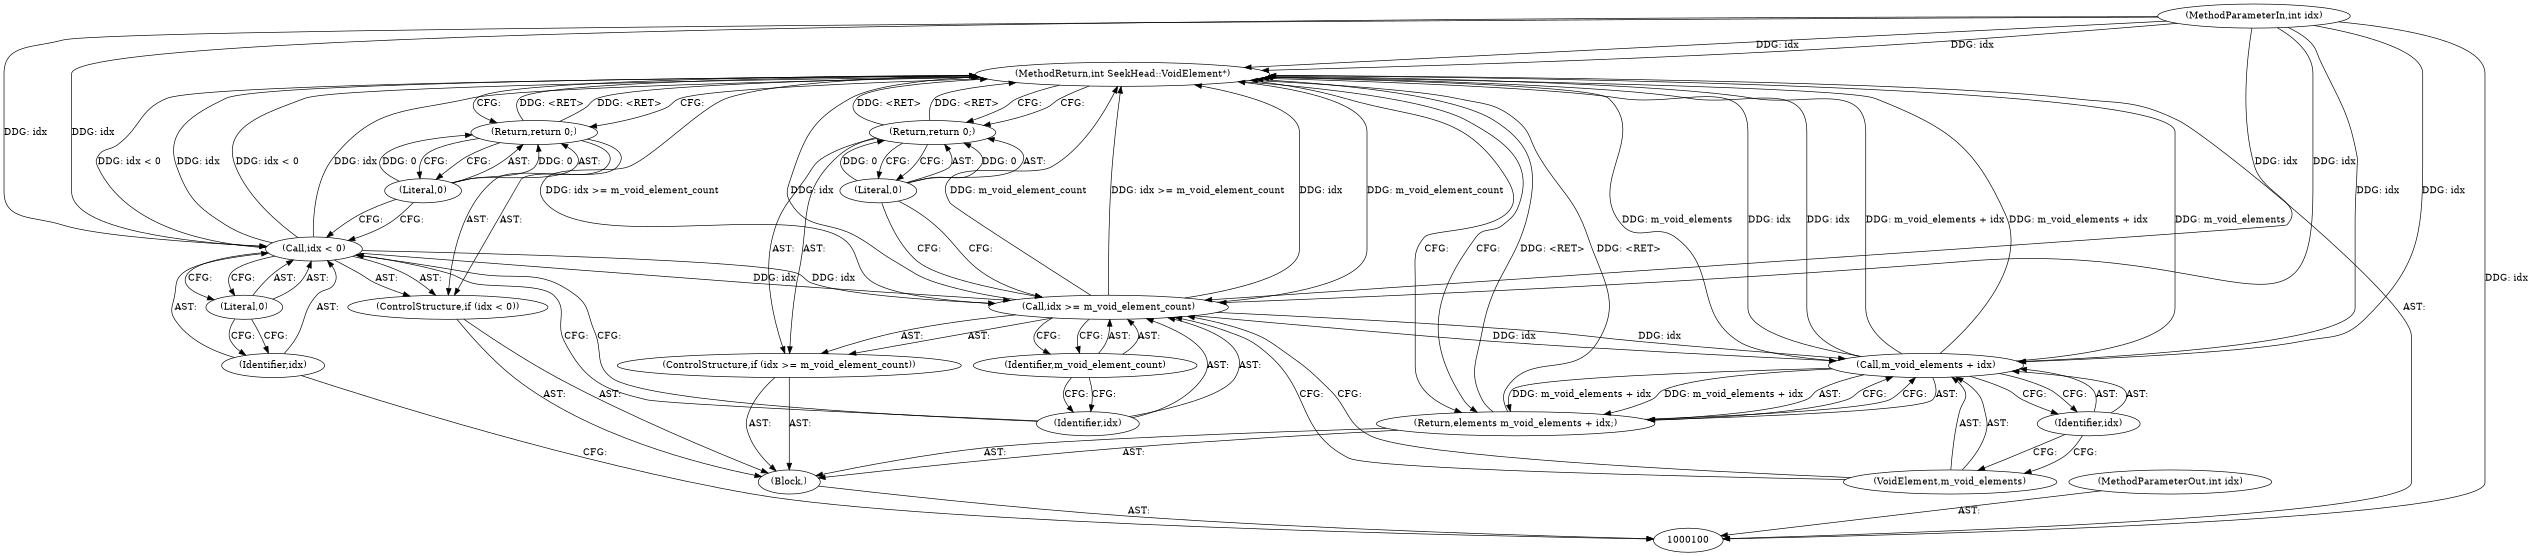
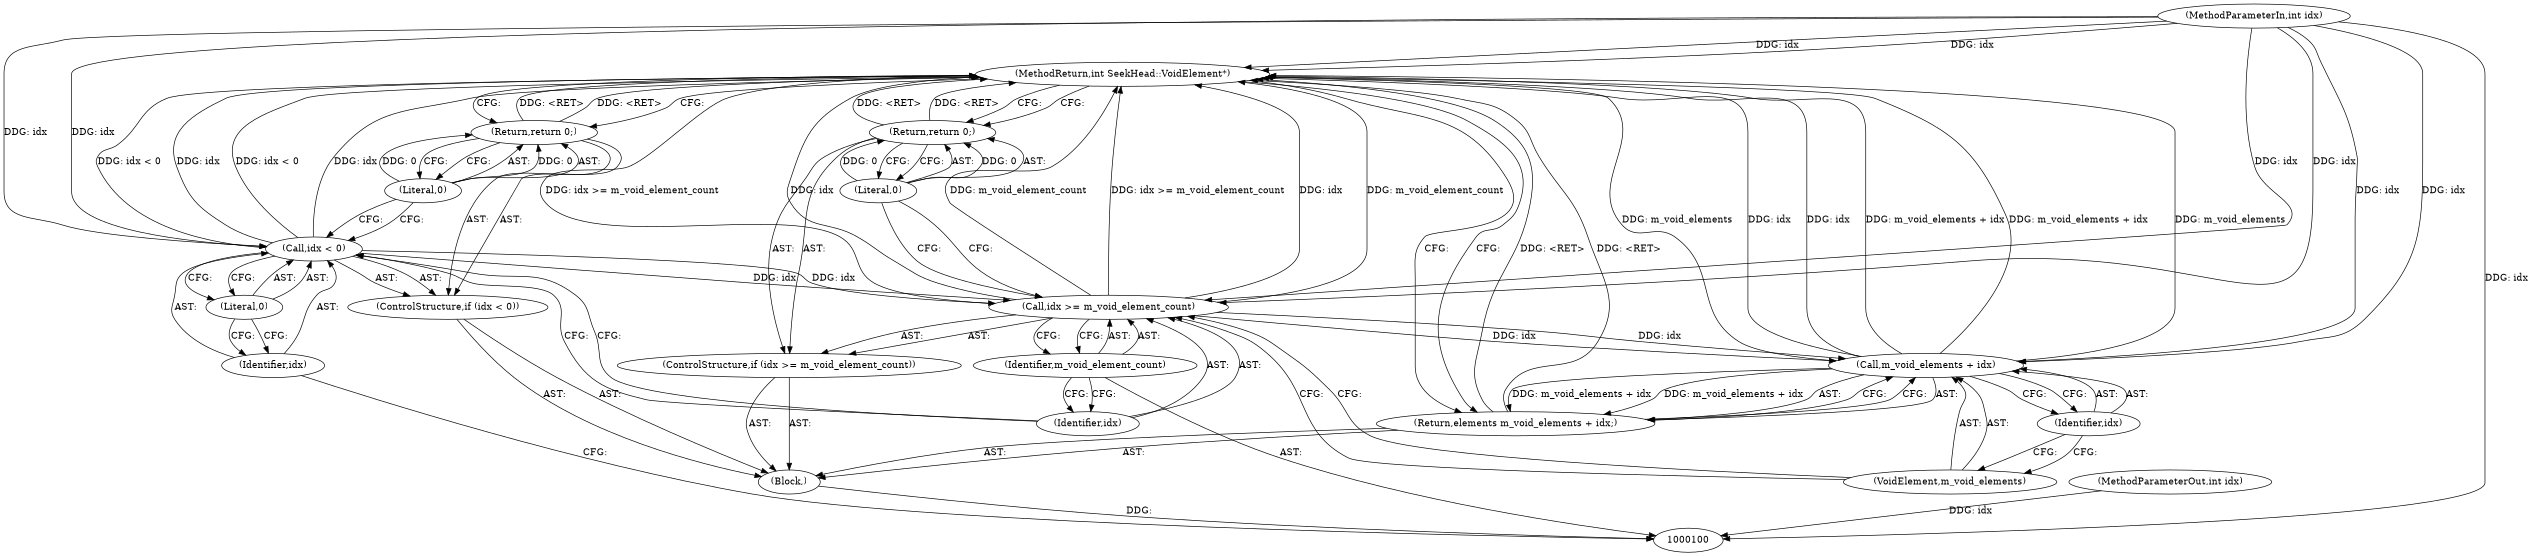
  digraph {
    n1 [label="(MethodReturn,int SeekHead::VoidElement*)"]
    n2 [label="(Return,return 0;)"]
    n3 [label="(Return,return 0;)"]
    n4 [label="(Return,elements m_void_elements + idx;)"]
    1000100
    n6 [label="(ControlStructure,if (idx < 0))"]
    n7 [label="(Literal,0)"]
    n8 [label="(ControlStructure,if (idx >= m_void_element_count))"]
    n9 [label="(Literal,0)"]
    n10 [label="(Call,m_void_elements + idx)"]
    n11 [label="(Block,)"]
    n12 [label="(MethodParameterIn,int idx)"]
    n13 [label="(Call,idx < 0)"]
    n14 [label="(Call,idx >= m_void_element_count)"]
    n15 [label="(Literal,0)"]
    n16 [label="(Identifier,m_void_element_count)"]
    n17 [label="(Identifier,idx)"]
    n18 [label="(MethodParameterOut,int idx)"]
    n19 [label="(Identifier,idx)"]
    n20 [label="(Identifier,idx)"]
    n21 [label="(VoidElement,m_void_elements)"]
    n1 -> n2 [label="CFG: "]
    n1 -> n2 [label="CFG: "]
    n1 -> n3 [label="CFG: "]
    n1 -> n3 [label="CFG: "]
    n1 -> n4 [label="CFG: "]
    n1 -> n4 [label="CFG: "]
-   n1 -> 1000100 [label="AST: "]
+   n16 -> 1000100 [label="AST: "]
    n2 -> n1 [label="DDG: <RET>"]
    n2 -> n1 [label="DDG: <RET>"]
    n2 -> n6 [label="AST: "]
    n2 -> n6 [label="AST: "]
    n2 -> n7 [label="CFG: "]
    n2 -> n7 [label="CFG: "]
    n3 -> n1 [label="DDG: <RET>"]
    n3 -> n1 [label="DDG: <RET>"]
    n3 -> n8 [label="AST: "]
    n3 -> n8 [label="AST: "]
    n3 -> n9 [label="CFG: "]
    n3 -> n9 [label="CFG: "]
    n4 -> n1 [label="DDG: <RET>"]
    n4 -> n1 [label="DDG: <RET>"]
    n4 -> n10 [label="CFG: "]
    n4 -> n10 [label="CFG: "]
    n4 -> n11 [label="AST: "]
    n4 -> n11 [label="AST: "]
    n6 -> n11 [label="AST: "]
    n6 -> n11 [label="AST: "]
    n7 -> n2 [label="AST: "]
    n7 -> n2 [label="DDG: 0"]
    n7 -> n2 [label="AST: "]
    n7 -> n2 [label="DDG: 0"]
    n7 -> n13 [label="CFG: "]
    n7 -> n13 [label="CFG: "]
    n8 -> n11 [label="AST: "]
    n8 -> n11 [label="AST: "]
    n9 -> n3 [label="AST: "]
    n9 -> n3 [label="DDG: 0"]
    n9 -> n3 [label="AST: "]
    n9 -> n3 [label="DDG: 0"]
    n9 -> n14 [label="CFG: "]
    n9 -> n14 [label="CFG: "]
    n10 -> n1 [label="DDG: m_void_elements"]
    n10 -> n1 [label="DDG: idx"]
    n10 -> n1 [label="DDG: m_void_elements + idx"]
    n10 -> n1 [label="DDG: m_void_elements"]
    n10 -> n1 [label="DDG: idx"]
    n10 -> n1 [label="DDG: m_void_elements + idx"]
    n10 -> n4 [label="AST: "]
    n10 -> n4 [label="DDG: m_void_elements + idx"]
    n10 -> n4 [label="AST: "]
    n10 -> n4 [label="DDG: m_void_elements + idx"]
    n10 -> n17 [label="CFG: "]
    n10 -> n17 [label="CFG: "]
-   n11 -> 1000100 [label="AST: "]
+   n11 -> 1000100 [label="DDG: "]
    n12 -> n1 [label="DDG: idx"]
    n12 -> n1 [label="DDG: idx"]
    n12 -> 1000100 [label="DDG: idx"]
    n12 -> n10 [label="DDG: idx"]
    n12 -> n10 [label="DDG: idx"]
    n12 -> n13 [label="DDG: idx"]
    n12 -> n13 [label="DDG: idx"]
    n12 -> n14 [label="DDG: idx"]
    n12 -> n14 [label="DDG: idx"]
    n13 -> n1 [label="DDG: idx < 0"]
    n13 -> n1 [label="DDG: idx"]
    n13 -> n1 [label="DDG: idx < 0"]
    n13 -> n1 [label="DDG: idx"]
    n13 -> n6 [label="AST: "]
    n13 -> n6 [label="AST: "]
    n13 -> n14 [label="DDG: idx"]
    n13 -> n14 [label="DDG: idx"]
    n13 -> n15 [label="CFG: "]
    n13 -> n15 [label="CFG: "]
    n14 -> n1 [label="DDG: m_void_element_count"]
    n14 -> n1 [label="DDG: idx >= m_void_element_count"]
    n14 -> n1 [label="DDG: idx"]
    n14 -> n1 [label="DDG: m_void_element_count"]
    n14 -> n1 [label="DDG: idx >= m_void_element_count"]
    n14 -> n1 [label="DDG: idx"]
    n14 -> n8 [label="AST: "]
    n14 -> n8 [label="AST: "]
    n14 -> n10 [label="DDG: idx"]
    n14 -> n10 [label="DDG: idx"]
    n14 -> n16 [label="CFG: "]
    n14 -> n16 [label="CFG: "]
    n15 -> n13 [label="AST: "]
    n15 -> n13 [label="AST: "]
    n15 -> n19 [label="CFG: "]
    n15 -> n19 [label="CFG: "]
    n16 -> n14 [label="AST: "]
    n16 -> n14 [label="AST: "]
    n16 -> n20 [label="CFG: "]
    n16 -> n20 [label="CFG: "]
    n17 -> n10 [label="AST: "]
    n17 -> n10 [label="AST: "]
    n17 -> n21 [label="CFG: "]
    n17 -> n21 [label="CFG: "]
-   n18 -> 1000100 [label="AST: "]
+   n18 -> 1000100 [label="DDG: idx"]
    n19 -> 1000100 [label="CFG: "]
    n19 -> n13 [label="AST: "]
    n19 -> n13 [label="AST: "]
    n20 -> n13 [label="CFG: "]
    n20 -> n13 [label="CFG: "]
    n20 -> n14 [label="AST: "]
    n20 -> n14 [label="AST: "]
    n21 -> n10 [label="AST: "]
    n21 -> n10 [label="AST: "]
    n21 -> n14 [label="CFG: "]
    n21 -> n14 [label="CFG: "]
  }
